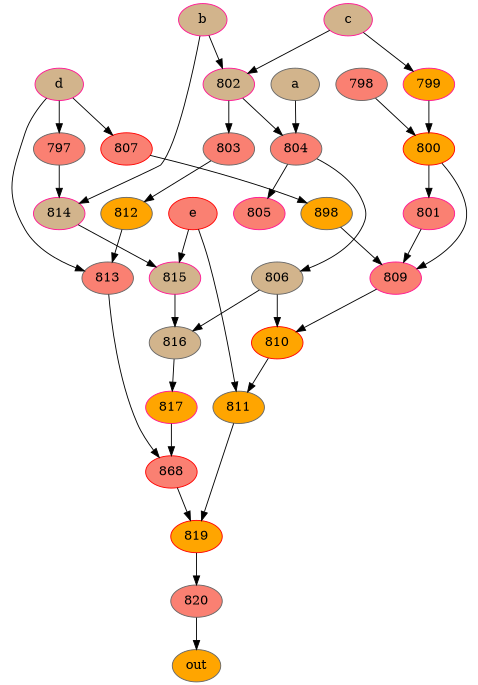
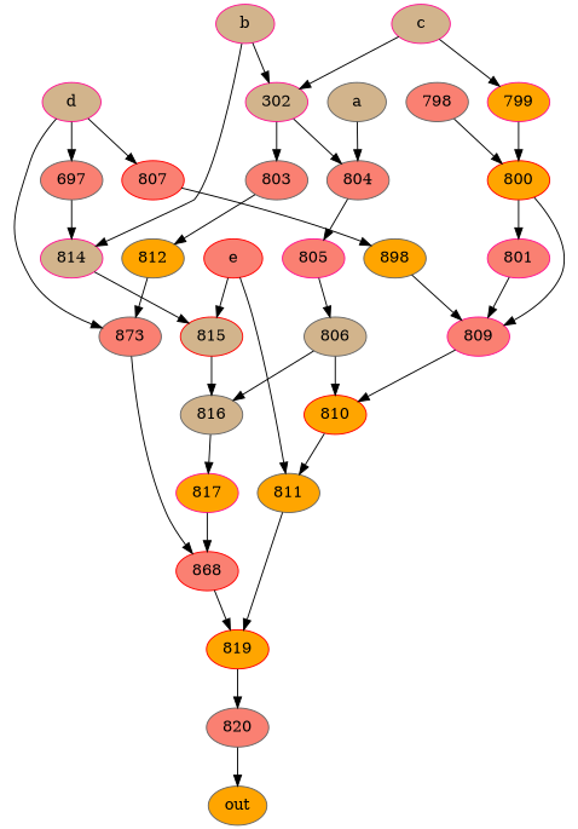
  strict digraph {
    node [color=gray40 fillcolor=salmon style=filled]
    out [fillcolor=orange]
    820
    a [fillcolor=tan]
    804
    805 [color=deeppink]
    807 [color=red]
    n7 [fillcolor=orange label=898]
    812 [fillcolor=orange]
-   813
+   813 [label=873]
    806 [fillcolor=tan]
    809 [color=deeppink]
    n12 [color=red label=868]
    816 [fillcolor=tan]
    810 [color=red fillcolor=orange]
    819 [color=red fillcolor=orange]
    817 [color=deeppink fillcolor=orange]
    811 [fillcolor=orange]
    b [color=deeppink fillcolor=tan]
-   802 [color=deeppink fillcolor=tan]
+   802 [color=deeppink fillcolor=tan label=302]
    814 [color=deeppink fillcolor=tan]
    800 [color=red fillcolor=orange]
    798
    803
-   815 [color=deeppink fillcolor=tan]
+   815 [color=red fillcolor=tan]
    801 [color=deeppink]
    c [color=deeppink fillcolor=tan]
    799 [color=deeppink fillcolor=orange]
    d [color=deeppink fillcolor=tan]
-   797
+   797 [label=697]
    e [color=red]
    820 -> out
    a -> 804
    804 -> 805
-   804 -> 806
+   805 -> 806
    807 -> n7
    n7 -> 809
    812 -> 813
    813 -> n12
    806 -> 816
    806 -> 810
    809 -> 810
    n12 -> 819
    816 -> 817
    810 -> 811
    819 -> 820
    817 -> n12
    811 -> 819
    b -> 802
    b -> 814
    802 -> 804
    802 -> 803
    814 -> 815
    800 -> 809
    800 -> 801
    798 -> 800
    803 -> 812
    815 -> 816
    801 -> 809
    c -> 802
    c -> 799
    799 -> 800
    d -> 807
    d -> 813
    d -> 797
    797 -> 814
    e -> 811
    e -> 815
  }
